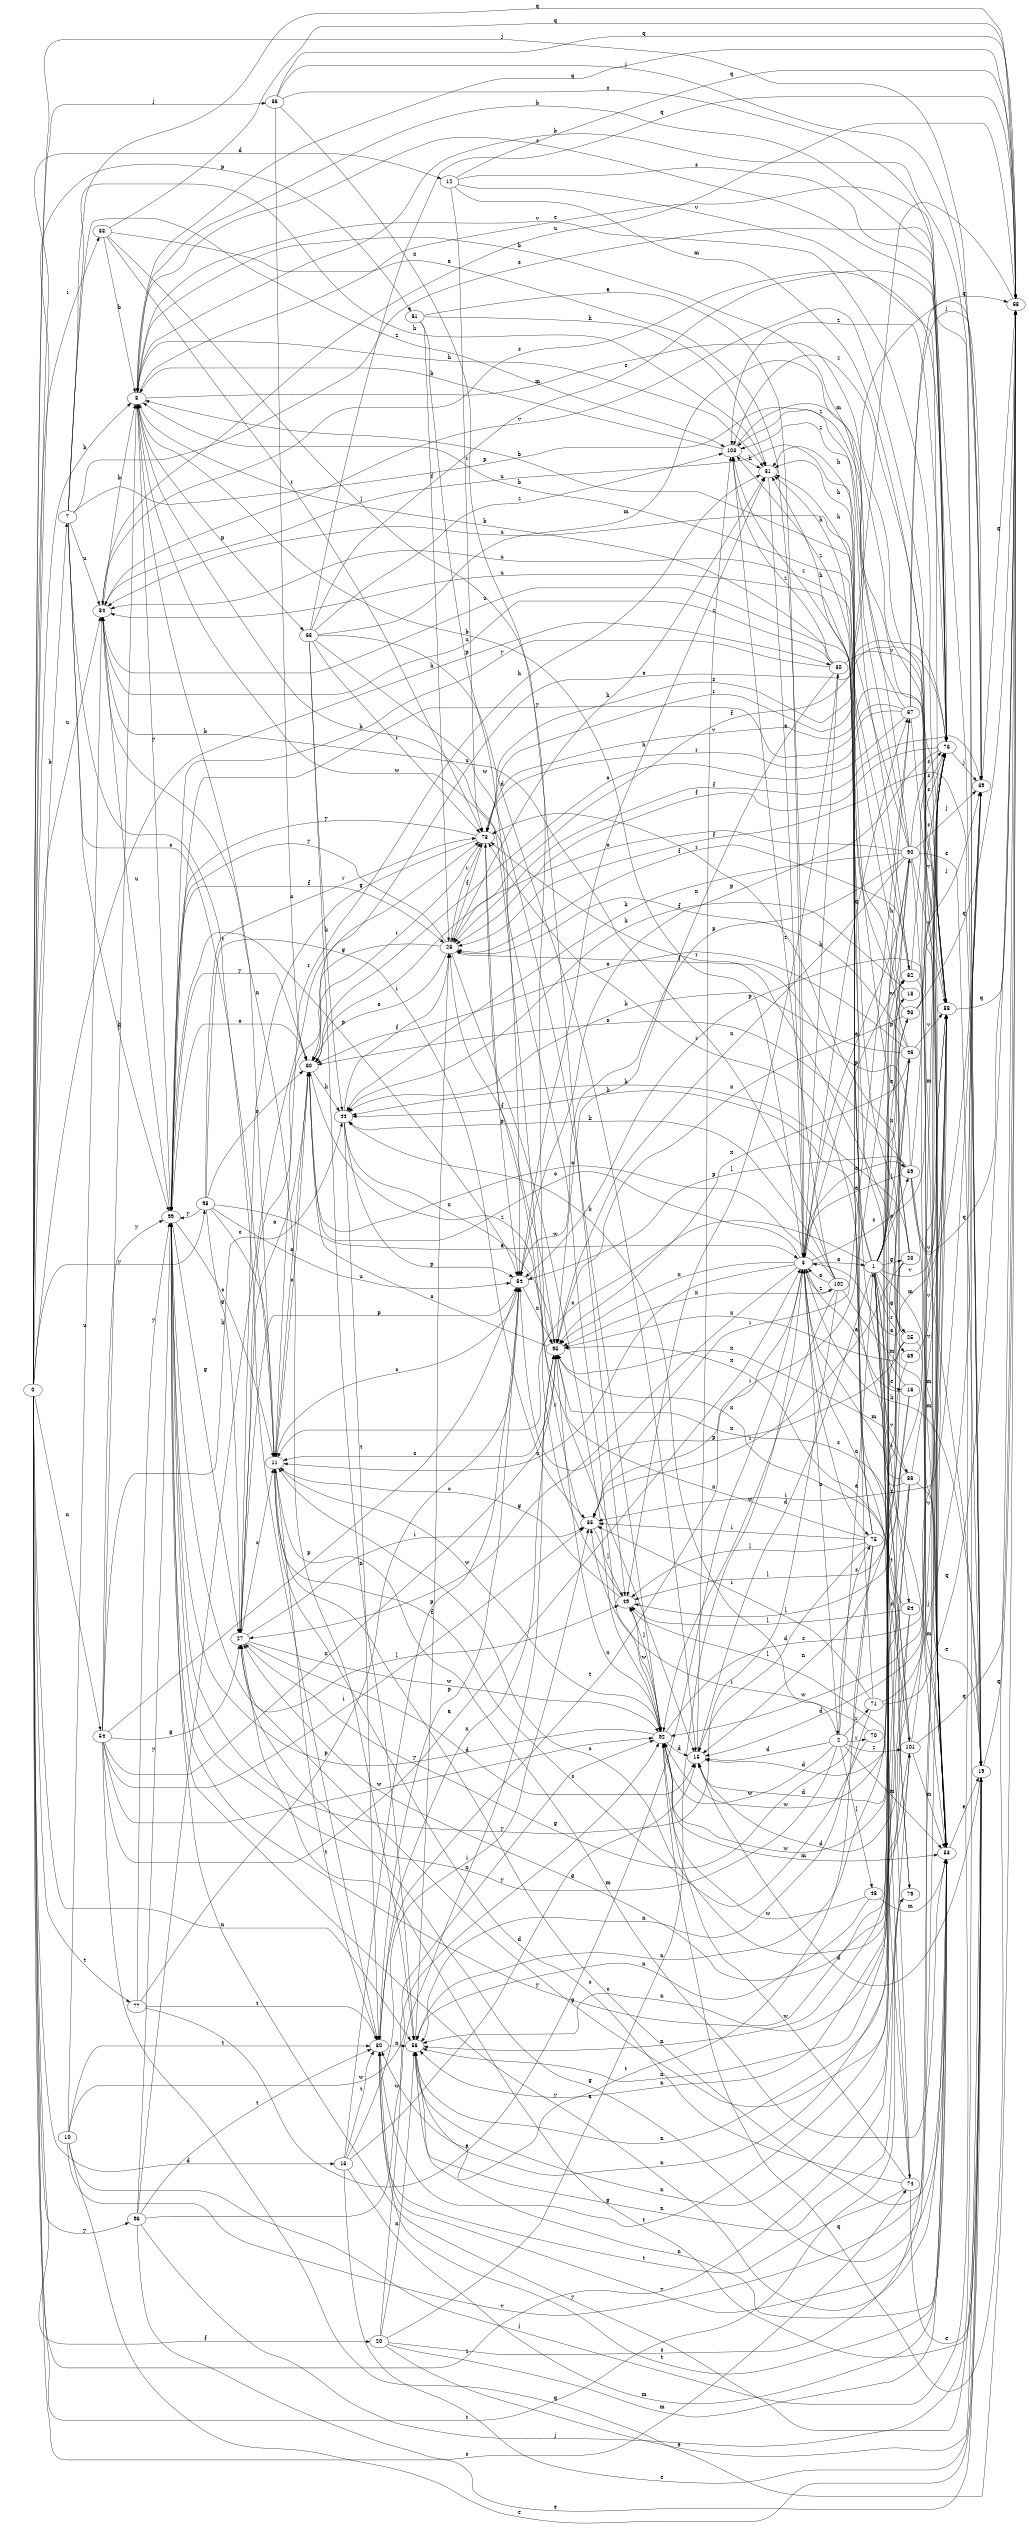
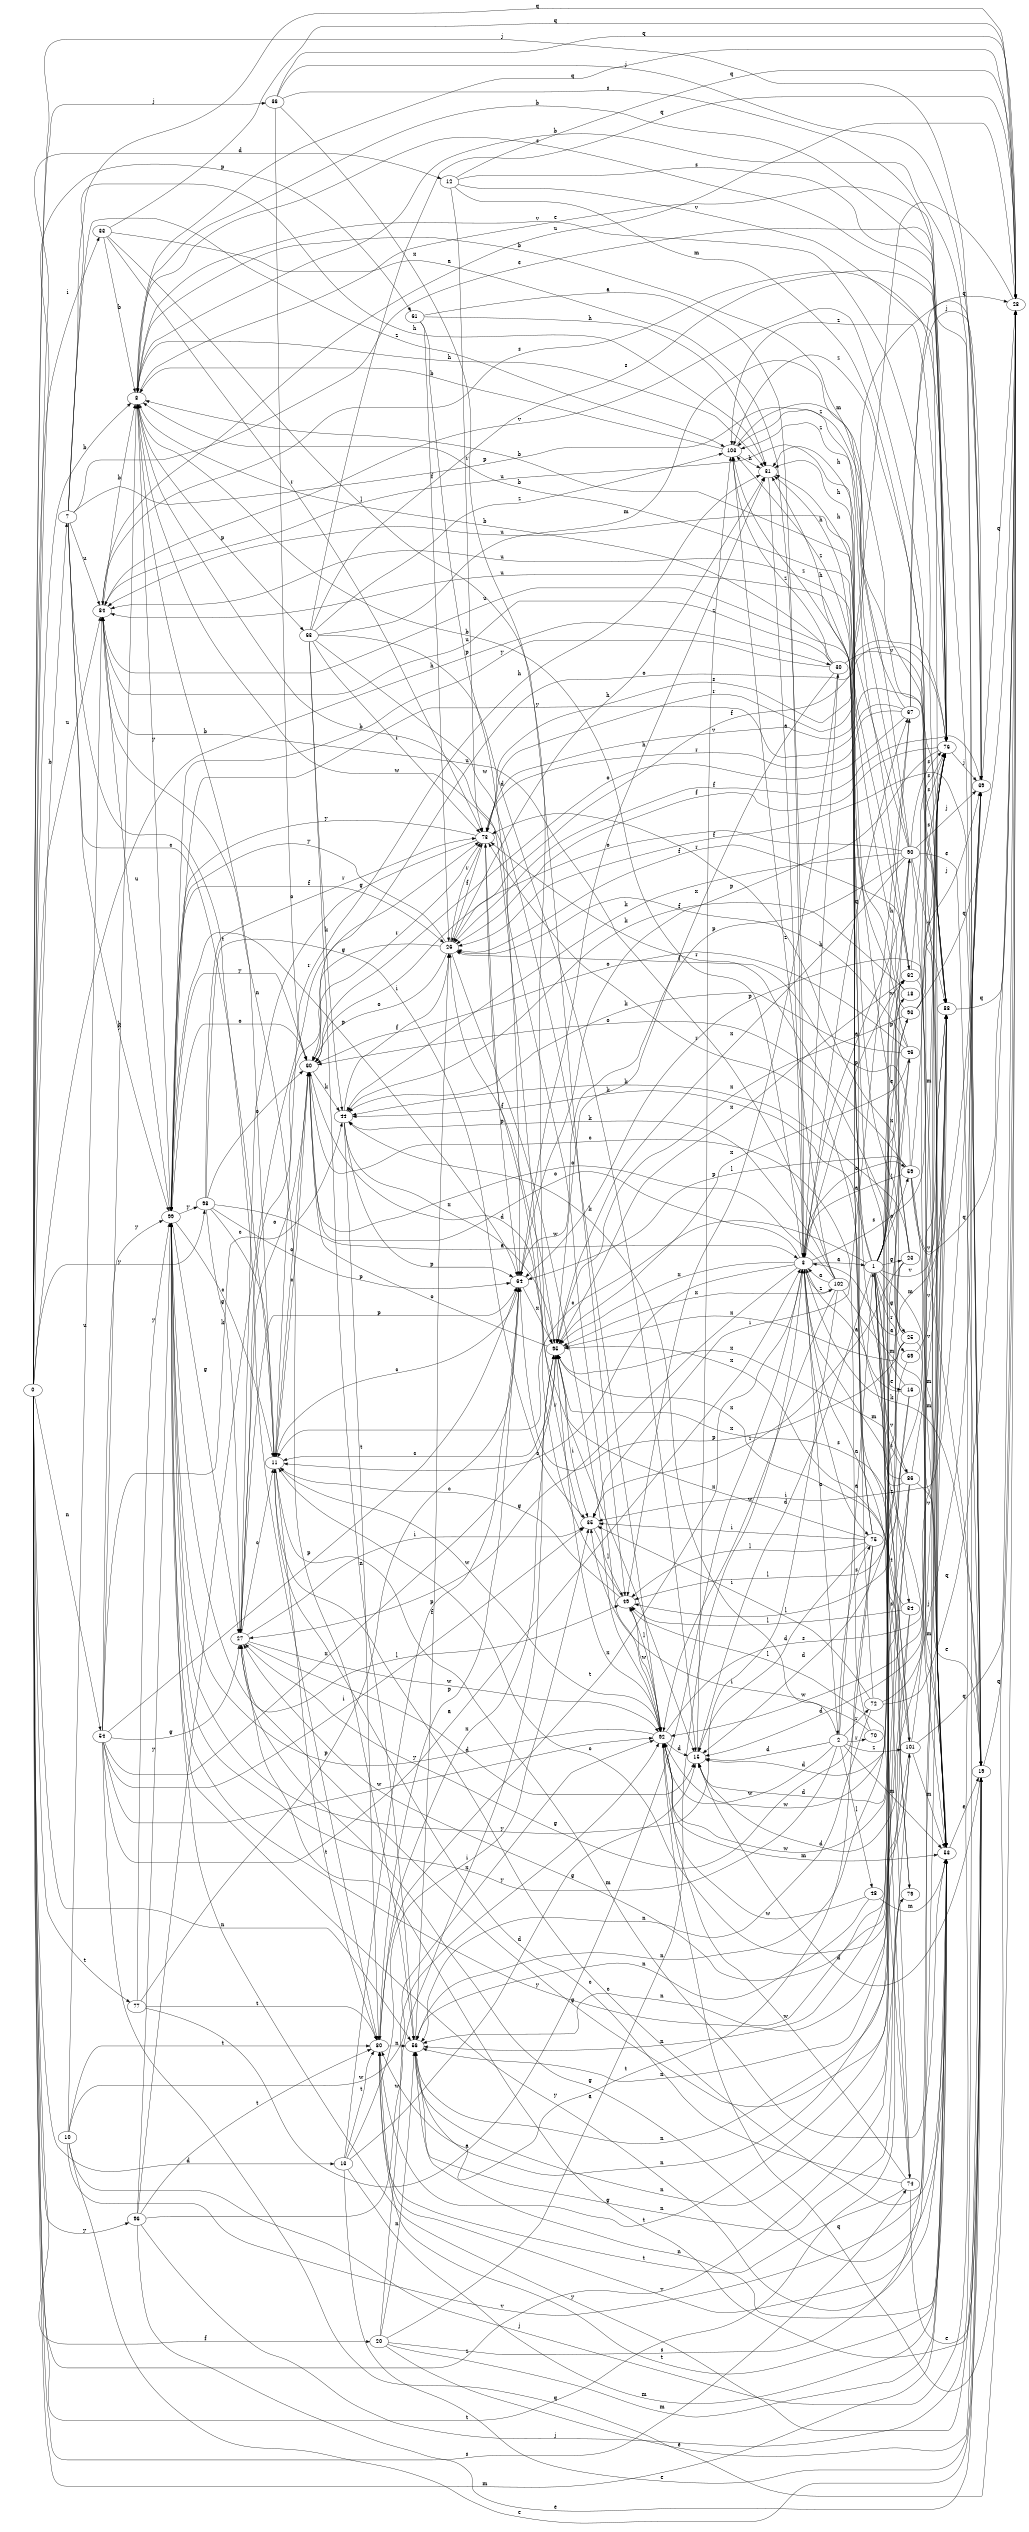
  strict digraph {
    rankdir=LR
    0
    7
    8
    12
    13
    20
    30
    33
    36
    39
    54
    56
    61
    74
    77
    79
    84
    96
    98
    101
    11
    62
    99
    19
    80
    31
-   68
+   68 [label=28]
    103
    53
    88
    92
    76
    63
    10
    73
    15
    35
    64
    3
    95
    49
    60
    n43 [label=26]
    44
    27
    1
    16
    18
    23
    25
    34
    46
    59
    67
    69
    86
    90
    93
    2
    48
    70
-   71
+   71 [label=72]
    75
    102
    0 -> 7 [label=b]
    0 -> 8 [label=b]
    0 -> 12 [label=d]
    0 -> 13 [label=d]
    0 -> 20 [label=f]
    0 -> 30 [label=h]
    0 -> 33 [label=i]
    0 -> 36 [label=j]
    0 -> 39 [label=j]
    0 -> 54 [label=n]
    0 -> 56 [label=n]
    0 -> 61 [label=p]
    0 -> 74 [label=s]
    0 -> 77 [label=t]
    0 -> 79 [label=t]
    0 -> 84 [label=u]
    0 -> 96 [label=y]
    0 -> 98 [label=y]
    0 -> 101 [label=z]
    7 -> 84 [label=u]
    7 -> 11 [label=c]
    7 -> 62 [label=p]
    7 -> 99 [label=y]
    7 -> 19 [label=e]
    7 -> 80 [label=t]
    7 -> 31 [label=h]
    7 -> 68 [label=q]
    7 -> 103 [label=z]
    8 -> 99 [label=y]
    8 -> 19 [label=e]
    8 -> 31 [label=h]
    8 -> 68 [label=q]
-   8 -> 53 [label=m]
+   0 -> 53 [label=m]
    8 -> 88 [label=v]
    8 -> 92 [label=w]
    8 -> 76 [label=s]
    8 -> 63 [label=p]
    12 -> 68 [label=q]
    12 -> 53 [label=m]
    12 -> 88 [label=v]
    12 -> 76 [label=s]
    12 -> 73 [label=r]
    13 -> 19 [label=e]
    13 -> 80 [label=t]
    13 -> 53 [label=m]
    13 -> 15 [label=d]
    13 -> 35 [label=i]
    13 -> 64 [label=p]
    20 -> 56 [label=n]
    20 -> 19 [label=e]
    20 -> 53 [label=m]
    20 -> 76 [label=s]
    20 -> 3 [label=a]
    20 -> 95 [label=x]
    30 -> 8 [label=b]
    30 -> 84 [label=u]
    30 -> 99 [label=y]
    30 -> 103 [label=z]
    30 -> 88 [label=v]
    30 -> 95 [label=x]
    30 -> 49 [label=l]
    33 -> 8 [label=b]
    33 -> 68 [label=q]
    33 -> 73 [label=r]
    33 -> 3 [label=a]
    33 -> 49 [label=l]
    36 -> 39 [label=j]
    36 -> 68 [label=q]
    36 -> 76 [label=s]
    36 -> 95 [label=x]
    36 -> 60 [label=o]
    39 -> 68 [label=q]
    39 -> 35 [label=i]
    39 -> 3 [label=a]
    39 -> 60 [label=o]
    39 -> n43 [label=f]
    54 -> 8 [label=b]
    54 -> 99 [label=y]
    54 -> 68 [label=q]
    54 -> 92 [label=w]
    54 -> 35 [label=i]
    54 -> 64 [label=p]
    54 -> 3 [label=a]
    54 -> 95 [label=x]
    54 -> 44 [label=k]
    54 -> 27 [label=g]
    56 -> n43 [label=f]
    61 -> 31 [label=h]
    61 -> 64 [label=p]
    61 -> 3 [label=a]
    61 -> n43 [label=f]
    74 -> 11 [label=c]
    74 -> 19 [label=e]
    74 -> 80 [label=t]
    74 -> 92 [label=w]
    74 -> 3 [label=a]
    74 -> 49 [label=l]
    77 -> 99 [label=y]
    77 -> 80 [label=t]
    77 -> 64 [label=p]
    77 -> 3 [label=a]
    79 -> 56 [label=n]
    79 -> 95 [label=x]
    84 -> 8 [label=b]
    84 -> 56 [label=n]
    84 -> 88 [label=v]
    84 -> 76 [label=s]
    96 -> 39 [label=j]
    96 -> 99 [label=y]
    96 -> 19 [label=e]
    96 -> 80 [label=t]
    96 -> 92 [label=w]
    96 -> 73 [label=r]
    98 -> 11 [label=c]
-   98 -> 99 [label=y]
+   99 -> 98 [label=y]
    98 -> 73 [label=r]
    98 -> 35 [label=i]
-   98 -> 64 [label=u]
+   98 -> 64 [label=p]
    98 -> 3 [label=a]
    98 -> 60 [label=o]
    98 -> 27 [label=g]
    101 -> 56 [label=n]
    101 -> 68 [label=q]
    101 -> 103 [label=z]
    101 -> 53 [label=m]
    101 -> 88 [label=v]
    101 -> 95 [label=x]
    101 -> 27 [label=g]
    11 -> 8 [label=b]
    11 -> 80 [label=t]
    11 -> 31 [label=h]
    11 -> 53 [label=m]
    11 -> 92 [label=w]
    11 -> 60 [label=o]
    62 -> 84 [label=u]
    62 -> 53 [label=m]
    62 -> 76 [label=s]
-   62 -> 15 [label=n]
+   62 -> 15 [label=d]
+   62 -> 95 [label=x]
    62 -> n43 [label=f]
    99 -> 84 [label=u]
    99 -> 11 [label=c]
    99 -> 64 [label=p]
    99 -> 49 [label=l]
    99 -> 60 [label=o]
    99 -> n43 [label=f]
    99 -> 27 [label=g]
    19 -> 8 [label=b]
    19 -> 99 [label=y]
    19 -> 68 [label=q]
    19 -> 15 [label=d]
    19 -> 64 [label=p]
    19 -> n43 [label=f]
    19 -> 27 [label=g]
    80 -> 56 [label=n]
    80 -> 88 [label=v]
    80 -> 64 [label=p]
    80 -> 95 [label=x]
    31 -> 3 [label=a]
    68 -> 84 [label=u]
    68 -> n43 [label=f]
    103 -> 8 [label=b]
    103 -> 31 [label=h]
    103 -> 53 [label=m]
    53 -> 56 [label=n]
    53 -> 11 [label=c]
    53 -> 99 [label=y]
    53 -> 19 [label=e]
    53 -> 80 [label=t]
    53 -> 27 [label=g]
    88 -> 68 [label=q]
    88 -> 103 [label=z]
    88 -> 15 [label=d]
    92 -> 99 [label=y]
    92 -> 68 [label=q]
    92 -> 53 [label=m]
    92 -> 76 [label=s]
    92 -> 15 [label=d]
    92 -> 95 [label=x]
    92 -> 49 [label=l]
    76 -> 8 [label=b]
    76 -> 39 [label=j]
    76 -> 103 [label=z]
    76 -> 92 [label=w]
    76 -> 73 [label=r]
    76 -> 15 [label=d]
    76 -> 64 [label=p]
    76 -> 49 [label=l]
    76 -> n43 [label=f]
    63 -> 56 [label=n]
    63 -> 68 [label=q]
    63 -> 103 [label=z]
    63 -> 53 [label=m]
    63 -> 92 [label=w]
    63 -> 76 [label=s]
    63 -> 73 [label=r]
    63 -> 15 [label=d]
    63 -> 44 [label=k]
    10 -> 39 [label=j]
    10 -> 84 [label=u]
    10 -> 19 [label=e]
    10 -> 80 [label=t]
    10 -> 88 [label=v]
    10 -> 92 [label=w]
    73 -> 99 [label=y]
    73 -> 88 [label=v]
    73 -> 76 [label=s]
    73 -> 64 [label=p]
    73 -> n43 [label=f]
    73 -> 27 [label=g]
    15 -> 103 [label=z]
    35 -> 8 [label=b]
    35 -> 49 [label=l]
    64 -> 11 [label=c]
    64 -> 31 [label=h]
    64 -> 95 [label=x]
    3 -> 8 [label=b]
    3 -> 30 [label=h]
    3 -> 11 [label=c]
    3 -> 62 [label=p]
    3 -> 19 [label=k]
    3 -> 80 [label=t]
    3 -> 53 [label=m]
    3 -> 76 [label=s]
    3 -> 95 [label=x]
    3 -> 60 [label=o]
    3 -> 27 [label=g]
    3 -> 1 [label=a]
    3 -> 59 [label=o]
    3 -> 67 [label=q]
    3 -> 2 [label=a]
    3 -> 75 [label=s]
    3 -> 102 [label=z]
    95 -> 11 [label=c]
    95 -> 60 [label=o]
    95 -> n43 [label=f]
    49 -> 11 [label=c]
    49 -> 92 [label=w]
    49 -> 73 [label=r]
    60 -> 11 [label=c]
    60 -> 99 [label=y]
    60 -> 73 [label=r]
-   60 -> 15 [label=z]
+   60 -> 15 [label=d]
    60 -> 44 [label=k]
    n43 -> 99 [label=y]
    n43 -> 31 [label=h]
    n43 -> 92 [label=w]
    n43 -> 73 [label=r]
    n43 -> 60 [label=o]
    n43 -> 27 [label=g]
    44 -> 80 [label=t]
    44 -> 64 [label=p]
    44 -> 95 [label=x]
    44 -> n43 [label=f]
    27 -> 11 [label=c]
    27 -> 92 [label=w]
    27 -> 15 [label=d]
    27 -> 35 [label=i]
    27 -> 64 [label=p]
    27 -> 60 [label=o]
    1 -> 74 [label=s]
    1 -> 79 [label=t]
    1 -> 84 [label=u]
    1 -> 101 [label=z]
    1 -> 11 [label=c]
    1 -> 62 [label=p]
    1 -> 53 [label=m]
    1 -> 88 [label=v]
    1 -> 15 [label=d]
    1 -> 44 [label=k]
    1 -> 16 [label=e]
    1 -> 18 [label=e]
    1 -> 23 [label=g]
    1 -> 25 [label=g]
    1 -> 34 [label=i]
    1 -> 46 [label=l]
    1 -> 59 [label=o]
    1 -> 67 [label=h]
    1 -> 69 [label=r]
    1 -> 86 [label=v]
    1 -> 90 [label=w]
    1 -> 93 [label=x]
    16 -> 84 [label=u]
    16 -> 11 [label=c]
    16 -> 99 [label=y]
    16 -> 3 [label=a]
    18 -> 56 [label=n]
    18 -> 31 [label=h]
    18 -> 44 [label=k]
    23 -> 56 [label=n]
    23 -> 31 [label=h]
    23 -> 73 [label=r]
    23 -> 15 [label=d]
    23 -> 35 [label=i]
    23 -> 44 [label=k]
    25 -> 8 [label=b]
    25 -> 53 [label=m]
    25 -> 73 [label=r]
    25 -> 64 [label=p]
    25 -> 95 [label=x]
    25 -> 27 [label=g]
    34 -> 56 [label=n]
    34 -> 80 [label=t]
    34 -> 95 [label=x]
    34 -> 49 [label=l]
    46 -> 8 [label=b]
-   46 -> 56 [label=n]
-   46 -> 88 [label=v]
    46 -> 92 [label=w]
    46 -> 95 [label=x]
    46 -> 60 [label=o]
    46 -> n43 [label=f]
    46 -> 44 [label=k]
    59 -> 68 [label=q]
    59 -> 53 [label=m]
    59 -> 88 [label=v]
    59 -> 76 [label=s]
    59 -> 64 [label=p]
    59 -> 3 [label=a]
    59 -> 60 [label=o]
    59 -> n43 [label=f]
    67 -> 39 [label=j]
    67 -> 99 [label=y]
    67 -> 68 [label=q]
    67 -> 103 [label=z]
-   67 -> 88 [label=v]
    67 -> 73 [label=r]
    67 -> 35 [label=i]
    67 -> 60 [label=o]
    69 -> 88 [label=v]
    69 -> 49 [label=l]
    86 -> 56 [label=n]
    86 -> 84 [label=u]
    86 -> 19 [label=e]
    86 -> 88 [label=v]
    86 -> 92 [label=w]
    86 -> 73 [label=r]
    86 -> 15 [label=d]
    86 -> 95 [label=x]
    90 -> 8 [label=b]
    90 -> 39 [label=j]
    90 -> 56 [label=n]
    90 -> 19 [label=e]
    90 -> 31 [label=h]
    90 -> 103 [label=z]
    90 -> 53 [label=m]
    90 -> 88 [label=v]
    90 -> 76 [label=s]
-   90 -> 35 [label=i]
+   95 -> 35 [label=i]
    90 -> 64 [label=p]
    90 -> 3 [label=a]
    90 -> 95 [label=x]
    90 -> 60 [label=o]
    90 -> 44 [label=k]
    93 -> 39 [label=j]
    93 -> 56 [label=n]
    93 -> 84 [label=u]
    93 -> 68 [label=q]
    93 -> 76 [label=s]
    93 -> 95 [label=x]
    2 -> 101 [label=z]
    2 -> 99 [label=y]
    2 -> 53 [label=m]
    2 -> 92 [label=w]
    2 -> 15 [label=d]
    2 -> 44 [label=k]
    2 -> 1 [label=a]
    2 -> 48 [label=l]
    2 -> 70 [label=r]
    2 -> 71 [label=r]
    2 -> 75 [label=s]
    48 -> 56 [label=n]
    48 -> 53 [label=m]
    48 -> 92 [label=w]
-   70 -> 11 [label=c]
+   70 -> 60 [label=c]
    70 -> 35 [label=i]
    71 -> 39 [label=j]
    71 -> 56 [label=n]
    71 -> 31 [label=h]
    71 -> 68 [label=q]
    71 -> 35 [label=i]
    75 -> 80 [label=t]
    75 -> 31 [label=h]
    75 -> 103 [label=z]
    75 -> 15 [label=d]
    75 -> 35 [label=i]
    75 -> 95 [label=x]
    75 -> 49 [label=l]
    75 -> 27 [label=g]
    102 -> 84 [label=u]
    102 -> 99 [label=y]
    102 -> 103 [label=z]
    102 -> 53 [label=m]
    102 -> 92 [label=w]
    102 -> 3 [label=a]
    102 -> 95 [label=x]
    102 -> 60 [label=o]
    102 -> 44 [label=k]
  }
